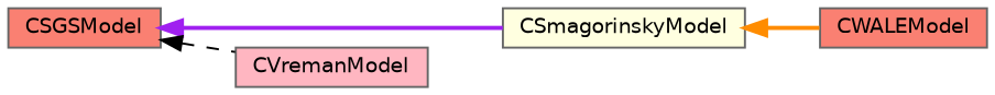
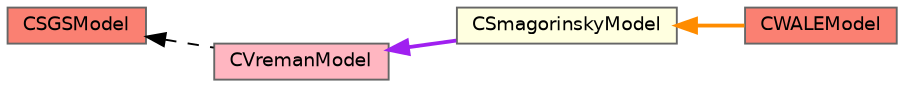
  digraph {
    rankdir=LR
    node [color=grey40 fillcolor=salmon fontname=Helvetica fontsize=10 shape=box style=filled]
    edge [dir=back fontname=Helvetica fontsize=10 labelfontname=Helvetica labelfontsize=10 style=bold]
    n1 [height=0.2 label=CSGSModel width=0.4]
    n2 [fillcolor=lightyellow height=0.2 label=CSmagorinskyModel width=0.4]
    n3 [fillcolor=lightpink height=0.2 label=CVremanModel width=0.4]
    n4 [height=0.2 label=CWALEModel width=0.4]
-   n1 -> n2 [color=purple]
+   n3 -> n2 [color=purple]
    n1 -> n3 [color=black style=dashed]
    n2 -> n4 [color=darkorange]
  }
